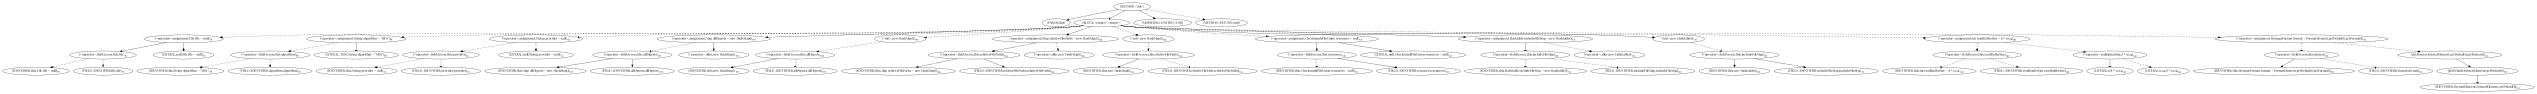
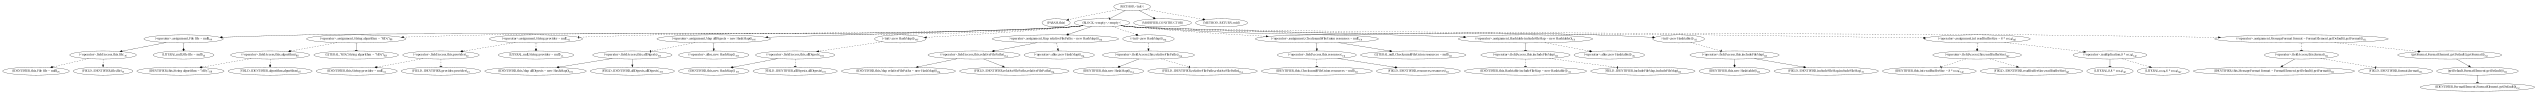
  digraph {
    fontname="Playfair Display"
    node [fontname="Playfair Display"]
    edge [arrowhead=diamond fontname="Playfair Display" style=dashed]
    n1 [label=<(METHOD,&lt;init&gt;)>]
    n2 [label=<(PARAM,this)>]
    n3 [label=<(BLOCK,&lt;empty&gt;,&lt;empty&gt;)>]
    n4 [label=<(MODIFIER,CONSTRUCTOR)>]
    n5 [label=<(METHOD_RETURN,void)>]
-   n6 [label=<(&lt;operator&gt;.assignment,File file = null)<SUB>76</SUB>>]
+   n6 [label=<(&lt;operator&gt;.assignment,File file = null)<SUB>66</SUB>>]
    n7 [label=<(&lt;operator&gt;.assignment,String algorithm = &quot;MD5&quot;)<SUB>88</SUB>>]
    n8 [label=<(&lt;operator&gt;.assignment,String provider = null)<SUB>92</SUB>>]
    n9 [label=<(&lt;operator&gt;.assignment,Map allDigests = new HashMap())<SUB>107</SUB>>]
    n10 [label=<(&lt;init&gt;,new HashMap())<SUB>107</SUB>>]
    n11 [label=<(&lt;operator&gt;.assignment,Map relativeFilePaths = new HashMap())<SUB>114</SUB>>]
    n12 [label=<(&lt;init&gt;,new HashMap())<SUB>114</SUB>>]
    n13 [label=<(&lt;operator&gt;.assignment,Checksum$FileUnion resources = null)<SUB>131</SUB>>]
    n14 [label=<(&lt;operator&gt;.assignment,Hashtable includeFileMap = new Hashtable())<SUB>135</SUB>>]
    n15 [label=<(&lt;init&gt;,new Hashtable())<SUB>135</SUB>>]
    n16 [label=<(&lt;operator&gt;.assignment,int readBufferSize = 8 * 1024)<SUB>147</SUB>>]
    n17 [label=<(&lt;operator&gt;.assignment,MessageFormat format = FormatElement.getDefault().getFormat())<SUB>152</SUB>>]
    n18 [label=<(&lt;operator&gt;.fieldAccess,this.file)<SUB>76</SUB>>]
    n19 [label=<(LITERAL,null,File file = null)<SUB>76</SUB>>]
    n20 [label=<(&lt;operator&gt;.fieldAccess,this.algorithm)<SUB>88</SUB>>]
    n21 [label=<(LITERAL,&quot;MD5&quot;,String algorithm = &quot;MD5&quot;)<SUB>88</SUB>>]
    n22 [label=<(&lt;operator&gt;.fieldAccess,this.provider)<SUB>92</SUB>>]
    n23 [label=<(LITERAL,null,String provider = null)<SUB>92</SUB>>]
    n24 [label=<(&lt;operator&gt;.fieldAccess,this.allDigests)<SUB>107</SUB>>]
    n25 [label=<(&lt;operator&gt;.alloc,new HashMap())<SUB>107</SUB>>]
    n26 [label=<(&lt;operator&gt;.fieldAccess,this.allDigests)<SUB>107</SUB>>]
    n27 [label=<(&lt;operator&gt;.fieldAccess,this.relativeFilePaths)<SUB>114</SUB>>]
    n28 [label=<(&lt;operator&gt;.alloc,new HashMap())<SUB>114</SUB>>]
    n29 [label=<(&lt;operator&gt;.fieldAccess,this.relativeFilePaths)<SUB>114</SUB>>]
    n30 [label=<(&lt;operator&gt;.fieldAccess,this.resources)<SUB>131</SUB>>]
    n31 [label=<(LITERAL,null,Checksum$FileUnion resources = null)<SUB>131</SUB>>]
    n32 [label=<(&lt;operator&gt;.fieldAccess,this.includeFileMap)<SUB>135</SUB>>]
    n33 [label=<(&lt;operator&gt;.alloc,new Hashtable())<SUB>135</SUB>>]
    n34 [label=<(&lt;operator&gt;.fieldAccess,this.includeFileMap)<SUB>135</SUB>>]
    n35 [label=<(&lt;operator&gt;.fieldAccess,this.readBufferSize)<SUB>147</SUB>>]
    n36 [label=<(&lt;operator&gt;.multiplication,8 * 1024)<SUB>147</SUB>>]
    n37 [label=<(&lt;operator&gt;.fieldAccess,this.format)<SUB>152</SUB>>]
    n38 [label=<(getFormat,FormatElement.getDefault().getFormat())<SUB>152</SUB>>]
    n39 [label=<(IDENTIFIER,this,File file = null)<SUB>76</SUB>>]
    n40 [label=<(FIELD_IDENTIFIER,file,file)<SUB>76</SUB>>]
    n41 [label=<(IDENTIFIER,this,String algorithm = &quot;MD5&quot;)<SUB>88</SUB>>]
    n42 [label=<(FIELD_IDENTIFIER,algorithm,algorithm)<SUB>18</SUB>>]
    n43 [label=<(IDENTIFIER,this,String provider = null)<SUB>92</SUB>>]
    n44 [label=<(FIELD_IDENTIFIER,provider,provider)<SUB>92</SUB>>]
    n45 [label=<(IDENTIFIER,this,Map allDigests = new HashMap())<SUB>107</SUB>>]
    n46 [label=<(FIELD_IDENTIFIER,allDigests,allDigests)<SUB>107</SUB>>]
    n47 [label=<(IDENTIFIER,this,new HashMap())<SUB>107</SUB>>]
    n48 [label=<(FIELD_IDENTIFIER,allDigests,allDigests)<SUB>107</SUB>>]
    n49 [label=<(IDENTIFIER,this,Map relativeFilePaths = new HashMap())<SUB>114</SUB>>]
    n50 [label=<(FIELD_IDENTIFIER,relativeFilePaths,relativeFilePaths)<SUB>114</SUB>>]
    n51 [label=<(IDENTIFIER,this,new HashMap())<SUB>114</SUB>>]
    n52 [label=<(FIELD_IDENTIFIER,relativeFilePaths,relativeFilePaths)<SUB>114</SUB>>]
    n53 [label=<(IDENTIFIER,this,Checksum$FileUnion resources = null)<SUB>131</SUB>>]
    n54 [label=<(FIELD_IDENTIFIER,resources,resources)<SUB>131</SUB>>]
    n55 [label=<(IDENTIFIER,this,Hashtable includeFileMap = new Hashtable())<SUB>135</SUB>>]
    n56 [label=<(FIELD_IDENTIFIER,includeFileMap,includeFileMap)<SUB>135</SUB>>]
    n57 [label=<(IDENTIFIER,this,new Hashtable())<SUB>135</SUB>>]
    n58 [label=<(FIELD_IDENTIFIER,includeFileMap,includeFileMap)<SUB>135</SUB>>]
    n59 [label=<(IDENTIFIER,this,int readBufferSize = 8 * 1024)<SUB>147</SUB>>]
    n60 [label=<(FIELD_IDENTIFIER,readBufferSize,readBufferSize)<SUB>147</SUB>>]
    n61 [label=<(LITERAL,8,8 * 1024)<SUB>147</SUB>>]
    n62 [label=<(LITERAL,1024,8 * 1024)<SUB>147</SUB>>]
    n63 [label=<(IDENTIFIER,this,MessageFormat format = FormatElement.getDefault().getFormat())<SUB>152</SUB>>]
    n64 [label=<(FIELD_IDENTIFIER,format,format)<SUB>152</SUB>>]
    n65 [label=<(getDefault,FormatElement.getDefault())<SUB>152</SUB>>]
    n66 [label=<(IDENTIFIER,FormatElement,FormatElement.getDefault())<SUB>152</SUB>>]
-   n1 -> n2 [arrowhead=normal style=solid]
+   n1 -> n2 [arrowhead=normal]
    n1 -> n3 [arrowhead=tee style=solid]
    n1 -> n4 [style=solid]
    n1 -> n5
-   n3 -> n6
+   n3 -> n6 [style=solid]
    n3 -> n7 [arrowhead=normal]
    n3 -> n8 [arrowhead=tee]
    n3 -> n9 [arrowhead=normal style=solid]
    n3 -> n10 [arrowhead=normal]
    n3 -> n11 [style=solid]
    n3 -> n12
    n3 -> n13 [arrowhead=normal]
    n3 -> n14 [style=solid]
    n3 -> n15 [style=solid]
    n3 -> n16
    n3 -> n17 [arrowhead=normal]
    n6 -> n18 [arrowhead=normal style=solid]
    n6 -> n19 [style=solid]
    n7 -> n20
    n7 -> n21 [arrowhead=tee style=solid]
    n8 -> n22
    n8 -> n23
    n9 -> n24 [arrowhead=tee]
    n9 -> n25 [arrowhead=normal style=solid]
    n10 -> n26 [arrowhead=normal]
    n11 -> n27 [style=solid]
    n11 -> n28 [arrowhead=normal]
    n12 -> n29 [arrowhead=normal]
    n13 -> n30 [arrowhead=normal style=solid]
    n13 -> n31 [style=solid]
    n14 -> n32 [arrowhead=tee style=solid]
    n14 -> n33
    n15 -> n34 [arrowhead=tee]
    n16 -> n35
    n16 -> n36 [arrowhead=normal]
    n17 -> n37 [arrowhead=tee]
    n17 -> n38
    n18 -> n39
    n18 -> n40 [arrowhead=normal]
    n20 -> n41
    n20 -> n42
    n22 -> n43
    n22 -> n44 [arrowhead=tee]
    n24 -> n45 [style=solid]
    n24 -> n46 [arrowhead=normal style=solid]
    n26 -> n47 [style=solid]
    n26 -> n48 [arrowhead=tee]
    n27 -> n49 [arrowhead=normal style=solid]
    n27 -> n50 [arrowhead=normal style=solid]
    n29 -> n51 [style=solid]
    n29 -> n52 [arrowhead=tee]
    n30 -> n53 [arrowhead=tee]
    n30 -> n54 [style=solid]
    n32 -> n55 [arrowhead=tee]
    n32 -> n56 [arrowhead=tee]
    n34 -> n57 [style=solid]
    n34 -> n58 [style=solid]
    n35 -> n59 [arrowhead=tee]
    n35 -> n60 [arrowhead=normal]
    n36 -> n61 [arrowhead=tee style=solid]
    n36 -> n62 [arrowhead=normal]
    n37 -> n63 [arrowhead=normal style=solid]
    n37 -> n64 [arrowhead=tee]
    n38 -> n65 [arrowhead=normal style=solid]
    n65 -> n66 [arrowhead=tee style=solid]
  }
